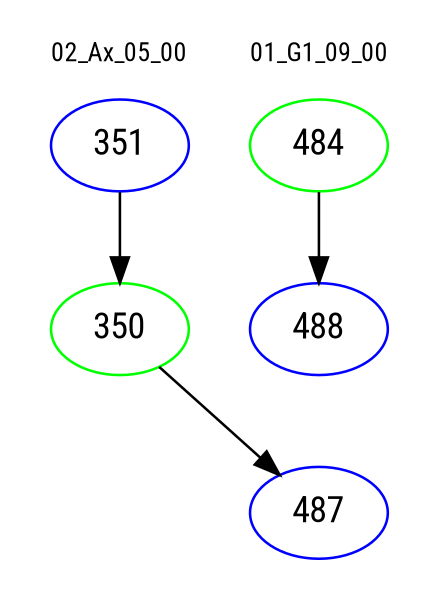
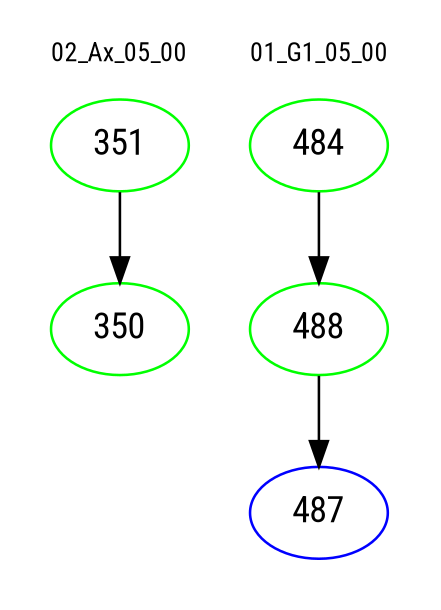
  digraph {
    fontname="Roboto Condensed"
    node [color=blue fontname="Roboto Condensed"]
    edge [color=black fontname="Roboto Condensed"]
-   n1 [label=351]
+   n1 [color=green label=351]
    n2 [color=green label=350]
-   n3 [label=488]
+   n3 [color=green label=488]
    n4 [color=green label=484]
    n5 [label=487]
    subgraph cluster_1 {
      color=white
      fontsize=10
      label="02_Ax_05_00"
      n1
      n2
    }
    subgraph cluster_2 {
      color=white
      fontsize=10
-     label="01_G1_09_00"
+     label="01_G1_05_00"
      n3
      n4
      n5
    }
    n1 -> n2
-   n2 -> n5
+   n3 -> n5
    n4 -> n3
  }
